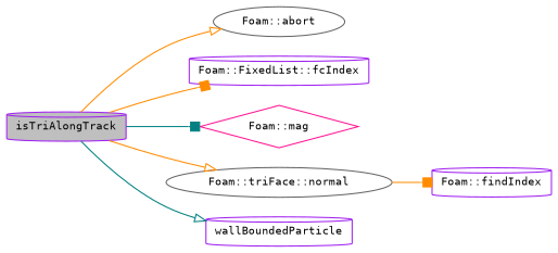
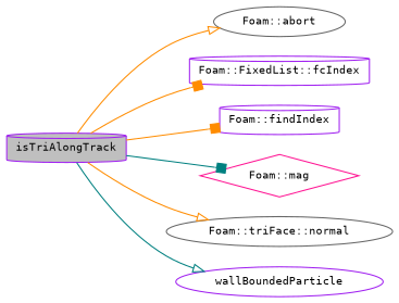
  digraph {
    fontname="DejaVu Sans Mono"
    rankdir=LR
    node [color=purple fontname="DejaVu Sans Mono" fontsize=10 shape=cylinder]
    edge [arrowhead=onormal color=darkorange fontname="DejaVu Sans Mono" fontsize=10 labelfontname=FreeSans labelfontsize=10 style=solid]
    n1 [fillcolor=grey75 fontcolor=black height=0.2 label=isTriAlongTrack style=filled width=0.4]
    n2 [color=gray40 height=0.2 label="Foam::abort" shape=ellipse width=0.4]
    n3 [height=0.2 label="Foam::FixedList::fcIndex" width=0.4]
    n4 [height=0.2 label="Foam::findIndex" width=0.4]
    n5 [color=deeppink height=0.2 label="Foam::mag" shape=diamond width=0.4]
    n6 [color=gray40 height=0.2 label="Foam::triFace::normal" shape=ellipse width=0.4]
-   n7 [height=0.2 label=wallBoundedParticle width=0.4]
+   n7 [height=0.2 label=wallBoundedParticle shape=ellipse width=0.4]
    n1 -> n2
    n1 -> n3 [arrowhead=box]
-   n6 -> n4 [arrowhead=box]
+   n1 -> n4 [arrowhead=box]
    n1 -> n5 [arrowhead=box color=teal]
    n1 -> n6
    n1 -> n7 [color=teal]
  }
